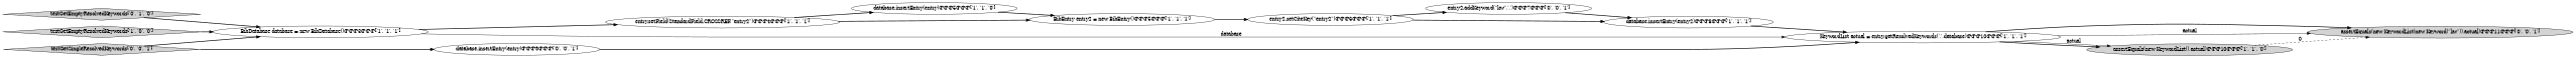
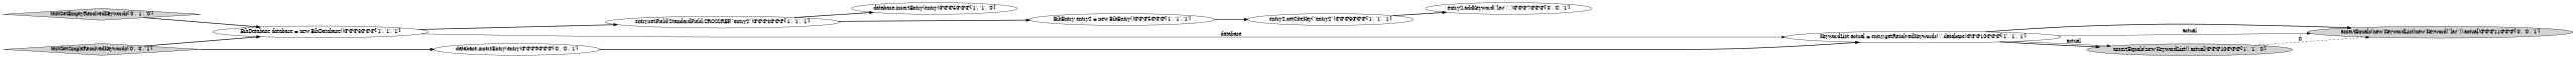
  digraph {
    rankdir=LR
    node [fillcolor=white shape=ellipse style=filled]
    edge [style=bold]
-   n1 [fillcolor=lightgray label="testGetEmptyResolvedKeywords['1', '0', '0']" shape=diamond]
    n2 [label="BibDatabase database = new BibDatabase()@@@3@@@['1', '1', '1']"]
    n3 [label="KeywordList actual = entry.getResolvedKeywords(',',database)@@@10@@@['1', '1', '1']"]
    n4 [label="entry.setField(StandardField.CROSSREF,\"entry2\")@@@4@@@['1', '1', '1']"]
    n5 [fillcolor=lightgray label="assertEquals(new KeywordList(new Keyword(\"kw\")),actual)@@@11@@@['0', '0', '1']"]
    n6 [fillcolor=lightgray label="assertEquals(new KeywordList(),actual)@@@10@@@['1', '1', '0']"]
    n7 [label="database.insertEntry(entry)@@@5@@@['1', '1', '0']"]
    n8 [label="BibEntry entry2 = new BibEntry()@@@5@@@['1', '1', '1']"]
    n9 [label="entry2.setCiteKey(\"entry2\")@@@6@@@['1', '1', '1']"]
    n10 [label="database.insertEntry(entry)@@@9@@@['0', '0', '1']"]
    n11 [fillcolor=lightgray label="testGetEmptyResolvedKeywords['0', '1', '0']" shape=diamond]
    n12 [label="entry2.addKeyword(\"kw\",',')@@@7@@@['0', '0', '1']"]
-   n13 [label="database.insertEntry(entry2)@@@8@@@['1', '1', '1']"]
    n14 [fillcolor=lightgray label="testGetSingleResolvedKeywords['0', '0', '1']" shape=diamond]
-   n1 -> n2
    n2 -> n3 [label=database style=solid]
    n2 -> n4
    n3 -> n5
    n3 -> n5 [label=actual style=solid]
    n3 -> n6 [label=actual style=solid]
    n3 -> n6
    n4 -> n7
    n4 -> n8
    n6 -> n5 [label=0 style=dashed]
-   n7 -> n8
    n8 -> n9
    n9 -> n12
-   n9 -> n13
    n10 -> n3
    n11 -> n2
-   n12 -> n13
-   n13 -> n3
    n14 -> n2
    n14 -> n10
  }
